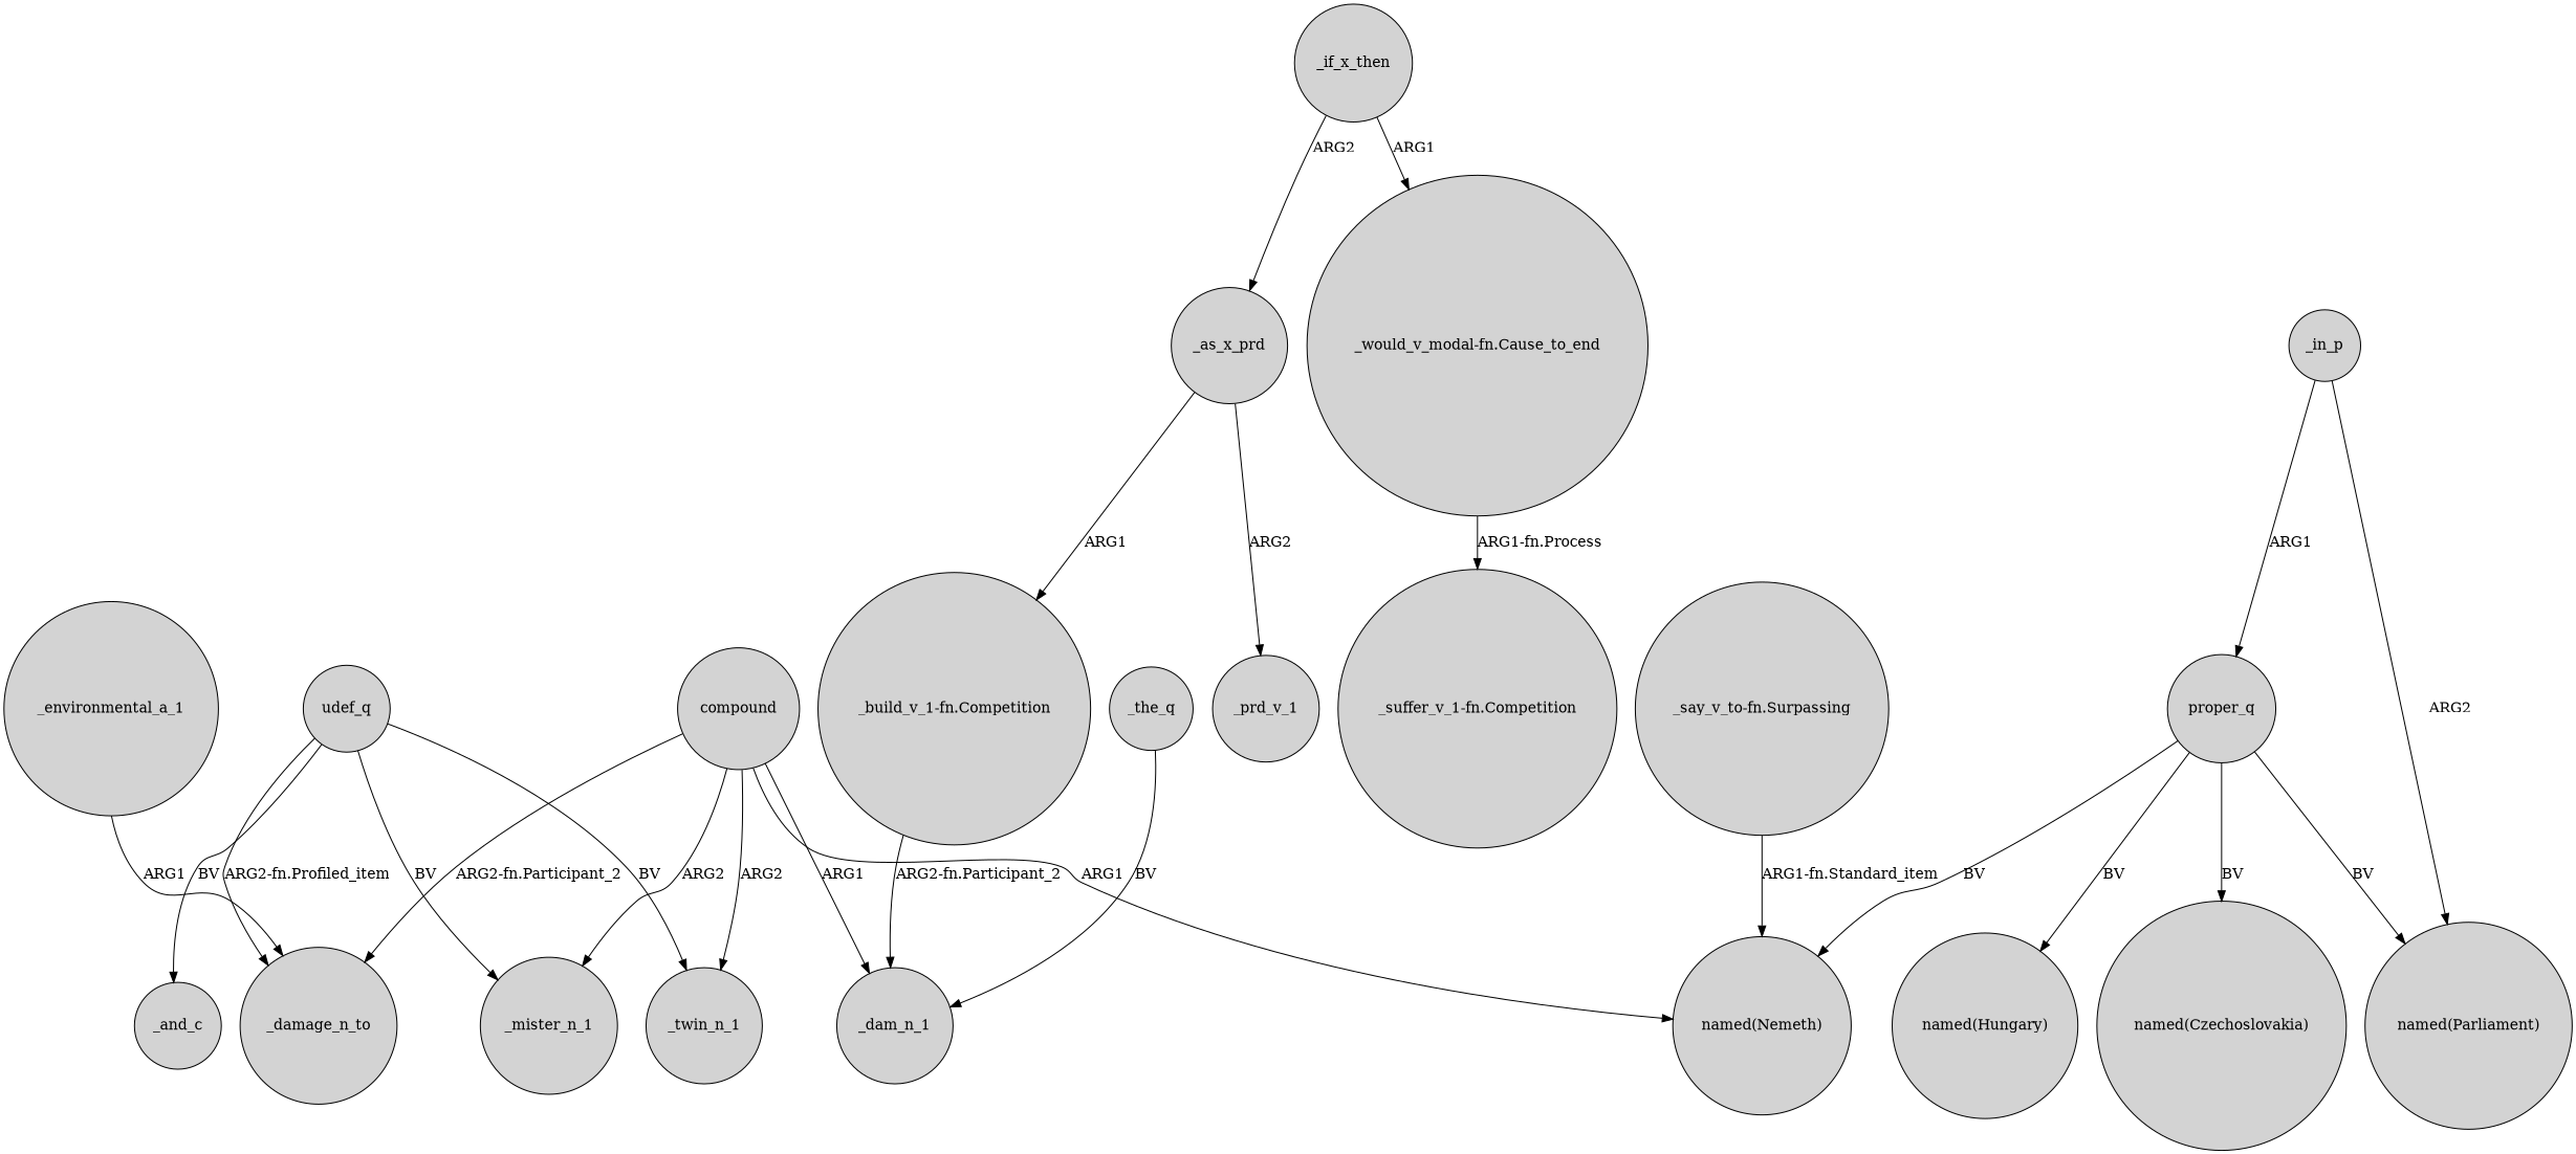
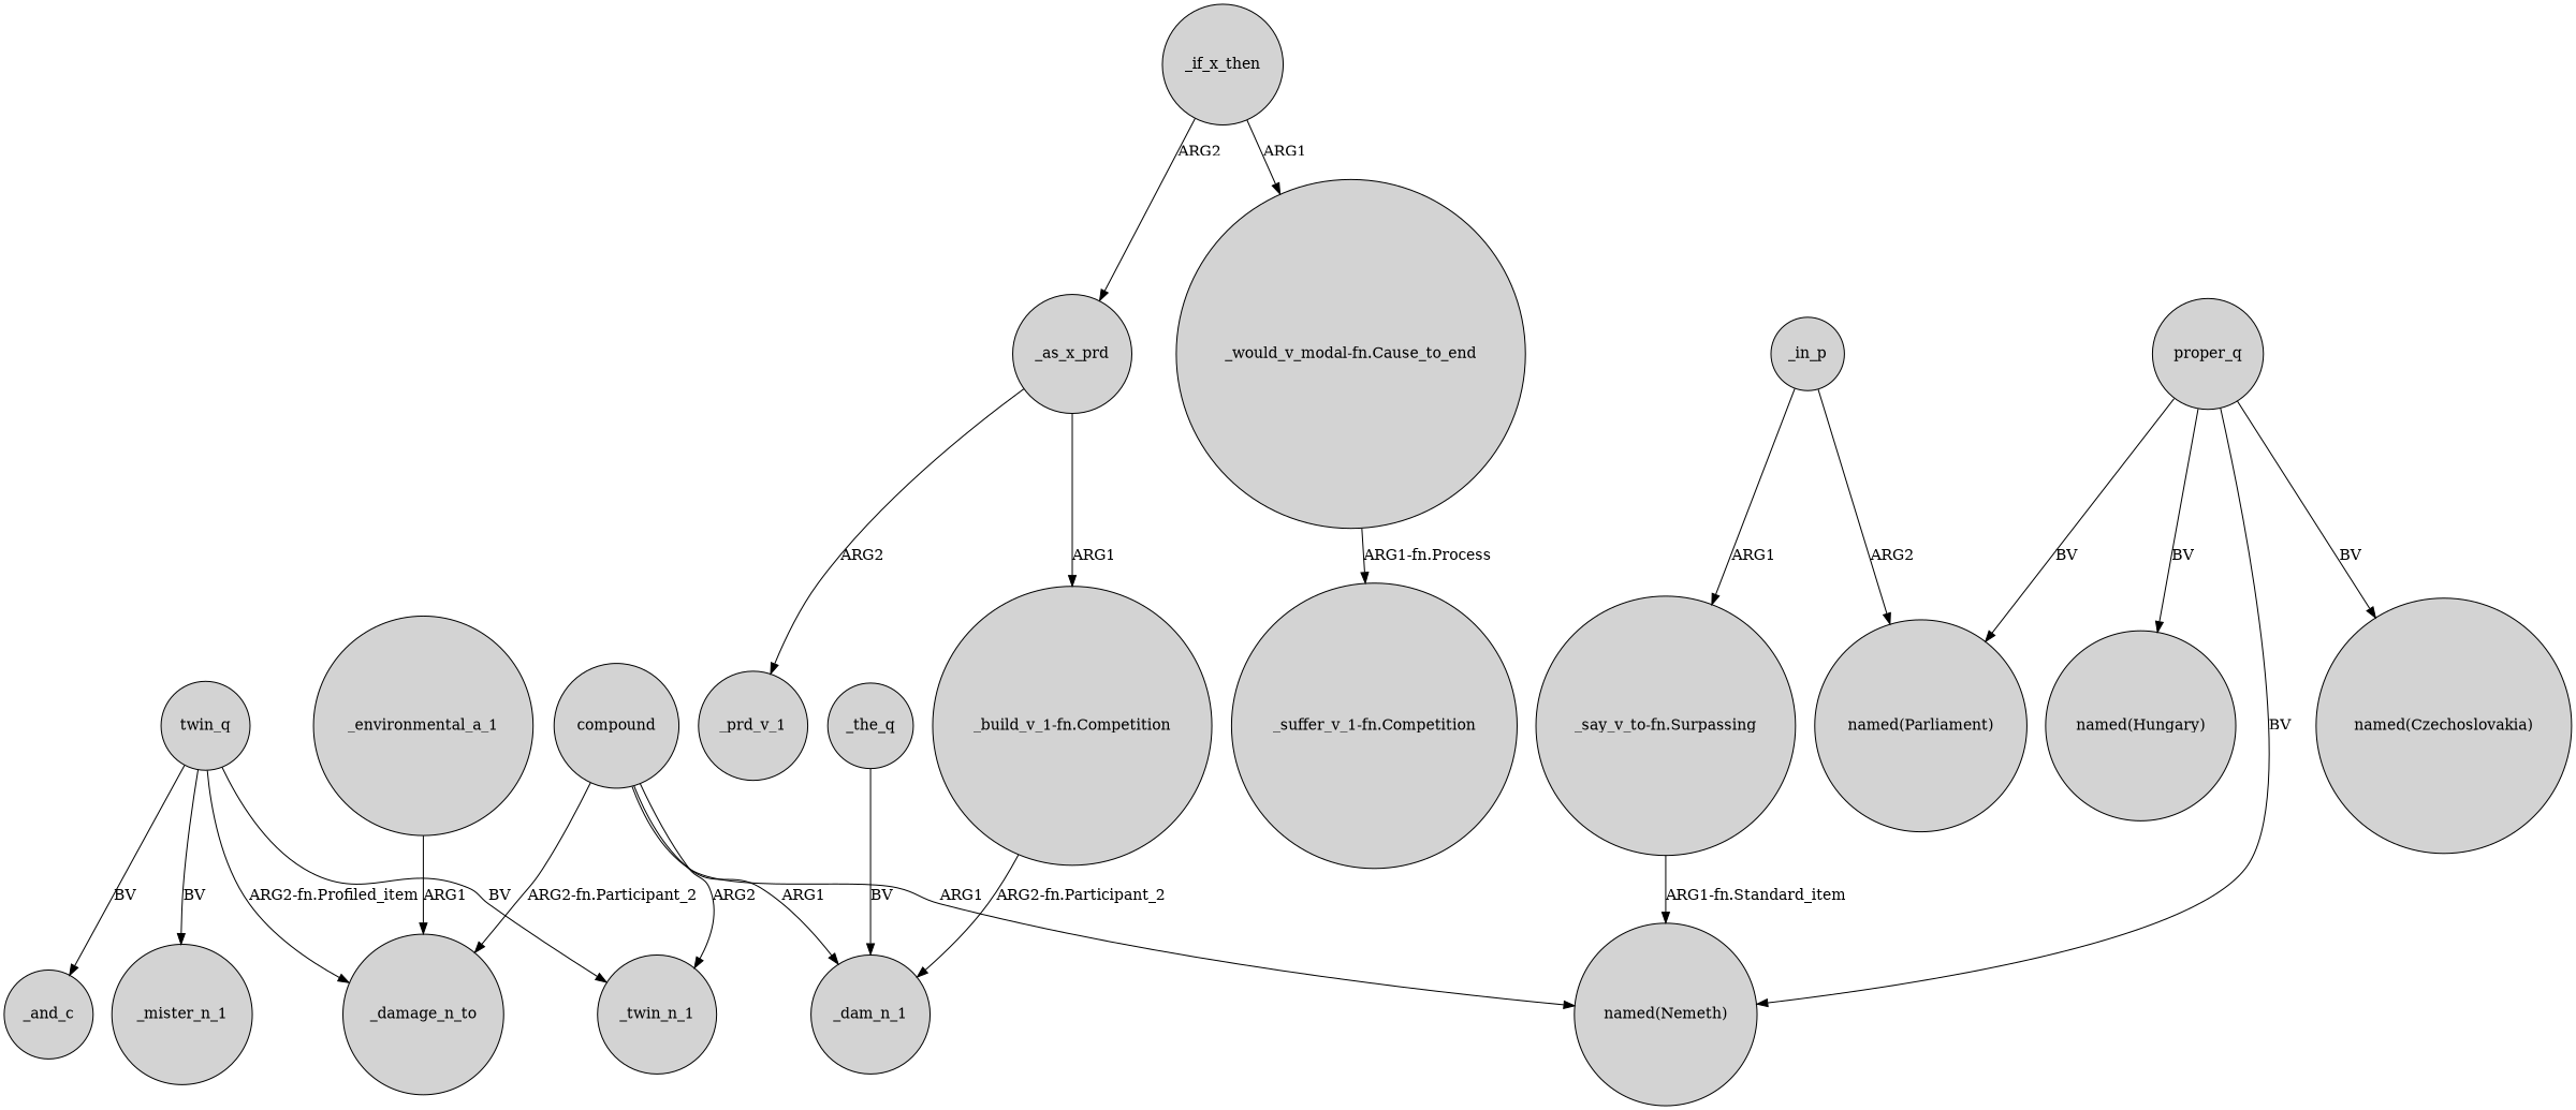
  digraph {
    node [shape=circle style=filled]
-   udef_q
+   udef_q [label=twin_q]
    _and_c
    _damage_n_to
    _twin_n_1
    _mister_n_1
    _as_x_prd
    "_build_v_1-fn.Competition"
    n8 [label=_prd_v_1]
    _dam_n_1
    _the_q
    compound
    "named(Nemeth)"
    "_say_v_to-fn.Surpassing"
    _if_x_then
    "_would_v_modal-fn.Cause_to_end"
    "_suffer_v_1-fn.Competition"
    _in_p
    "named(Parliament)"
    proper_q
    "named(Czechoslovakia)"
    "named(Hungary)"
    _environmental_a_1
    udef_q -> _and_c [label=BV]
    udef_q -> _damage_n_to [label="ARG2-fn.Profiled_item"]
    udef_q -> _twin_n_1 [label=BV]
    udef_q -> _mister_n_1 [label=BV]
    _as_x_prd -> "_build_v_1-fn.Competition" [label=ARG1]
    _as_x_prd -> n8 [label=ARG2]
    "_build_v_1-fn.Competition" -> _dam_n_1 [label="ARG2-fn.Participant_2"]
    _the_q -> _dam_n_1 [label=BV]
    compound -> _damage_n_to [label="ARG2-fn.Participant_2"]
    compound -> _twin_n_1 [label=ARG2]
-   compound -> _mister_n_1 [label=ARG2]
    compound -> _dam_n_1 [label=ARG1]
    compound -> "named(Nemeth)" [label=ARG1]
    "_say_v_to-fn.Surpassing" -> "named(Nemeth)" [label="ARG1-fn.Standard_item"]
    _if_x_then -> _as_x_prd [label=ARG2]
    _if_x_then -> "_would_v_modal-fn.Cause_to_end" [label=ARG1]
    "_would_v_modal-fn.Cause_to_end" -> "_suffer_v_1-fn.Competition" [label="ARG1-fn.Process"]
-   _in_p -> proper_q [label=ARG1]
+   _in_p -> "_say_v_to-fn.Surpassing" [label=ARG1]
    _in_p -> "named(Parliament)" [label=ARG2]
    proper_q -> "named(Nemeth)" [label=BV]
    proper_q -> "named(Parliament)" [label=BV]
    proper_q -> "named(Czechoslovakia)" [label=BV]
    proper_q -> "named(Hungary)" [label=BV]
    _environmental_a_1 -> _damage_n_to [label=ARG1]
  }
